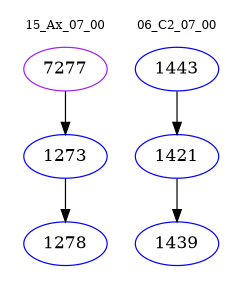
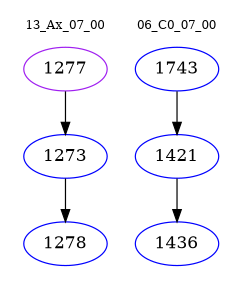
  digraph {
    node [color=blue]
    edge [color=black]
-   n1 [color=purple label=7277]
+   n1 [color=purple label=1277]
    n2 [label=1273]
    n3 [label=1278]
-   n4 [label=1443]
+   n4 [label=1743]
    n5 [label=1421]
-   n6 [label=1439]
+   n6 [label=1436]
    subgraph cluster_1 {
      color=white
      fontsize=10
-     label="15_Ax_07_00"
+     label="13_Ax_07_00"
      n1
      n2
      n3
    }
    subgraph cluster_2 {
      color=white
      fontsize=10
-     label="06_C2_07_00"
+     label="06_C0_07_00"
      n4
      n5
      n6
    }
    n1 -> n2
    n2 -> n3
    n4 -> n5
    n5 -> n6
  }
